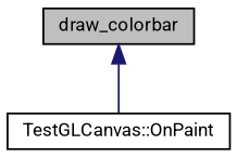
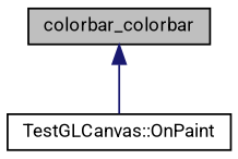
  digraph {
    rankdir=TB
    fontname=Roboto
    node [color=black fontname=Roboto fontsize=10 shape=record style=filled]
-   n1 [fillcolor=grey75 fontcolor=black height=0.2 label=draw_colorbar width=0.4]
+   n1 [fillcolor=grey75 fontcolor=black height=0.2 label=colorbar_colorbar width=0.4]
    n2 [fillcolor=white height=0.2 label="TestGLCanvas::OnPaint" width=0.4]
    n1 -> n2 [color=midnightblue dir=back fontname=Roboto fontsize=10 labelfontname=Helvetica labelfontsize=10 style=solid]
  }
